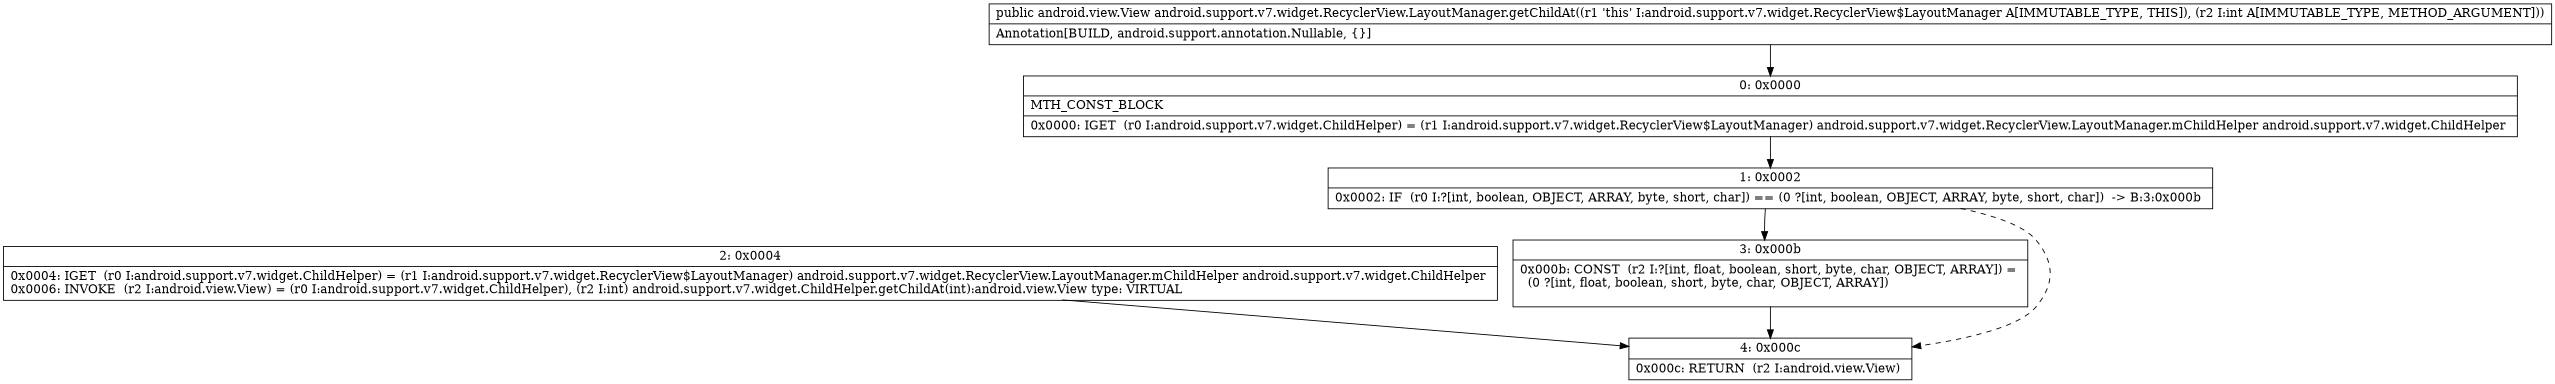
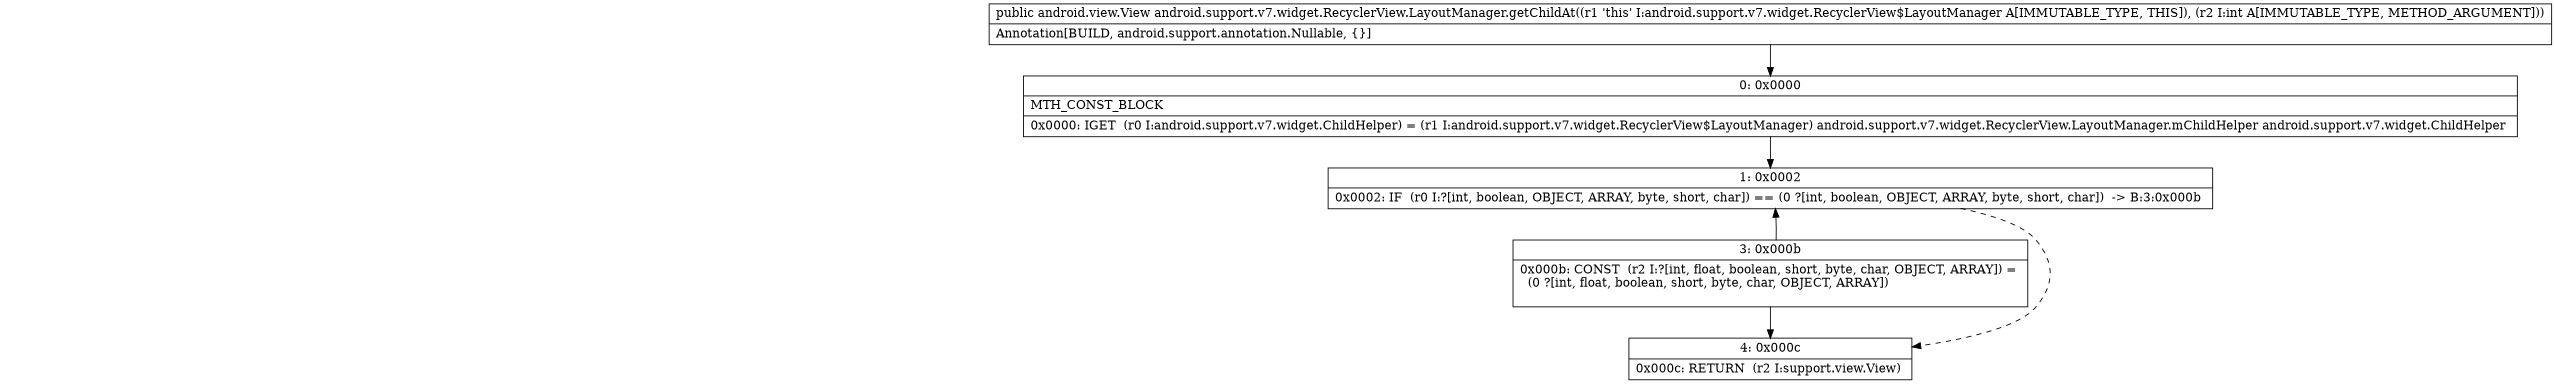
  digraph {
    node [shape=record]
    n1 [label="{0\:\ 0x0000|MTH_CONST_BLOCK\l|0x0000: IGET  (r0 I:android.support.v7.widget.ChildHelper) = (r1 I:android.support.v7.widget.RecyclerView$LayoutManager) android.support.v7.widget.RecyclerView.LayoutManager.mChildHelper android.support.v7.widget.ChildHelper \l}"]
    n2 [label="{1\:\ 0x0002|0x0002: IF  (r0 I:?[int, boolean, OBJECT, ARRAY, byte, short, char]) == (0 ?[int, boolean, OBJECT, ARRAY, byte, short, char])  \-\> B:3:0x000b \l}"]
    n3 [label="{3\:\ 0x000b|0x000b: CONST  (r2 I:?[int, float, boolean, short, byte, char, OBJECT, ARRAY]) = \l  (0 ?[int, float, boolean, short, byte, char, OBJECT, ARRAY])\l \l}"]
-   n4 [label="{4\:\ 0x000c|0x000c: RETURN  (r2 I:android.view.View) \l}"]
-   n5 [label="{2\:\ 0x0004|0x0004: IGET  (r0 I:android.support.v7.widget.ChildHelper) = (r1 I:android.support.v7.widget.RecyclerView$LayoutManager) android.support.v7.widget.RecyclerView.LayoutManager.mChildHelper android.support.v7.widget.ChildHelper \l0x0006: INVOKE  (r2 I:android.view.View) = (r0 I:android.support.v7.widget.ChildHelper), (r2 I:int) android.support.v7.widget.ChildHelper.getChildAt(int):android.view.View type: VIRTUAL \l}"]
+   n4 [label="{4\:\ 0x000c|0x000c: RETURN  (r2 I:support.view.View) \l}"]
    n6 [label="{public android.view.View android.support.v7.widget.RecyclerView.LayoutManager.getChildAt((r1 'this' I:android.support.v7.widget.RecyclerView$LayoutManager A[IMMUTABLE_TYPE, THIS]), (r2 I:int A[IMMUTABLE_TYPE, METHOD_ARGUMENT]))  | Annotation[BUILD, android.support.annotation.Nullable, \{\}]\l}"]
    n1 -> n2
-   n2 -> n3
+   n3 -> n2
    n2 -> n4 [style=dashed]
    n3 -> n4
-   n5 -> n4
    n6 -> n1
  }
